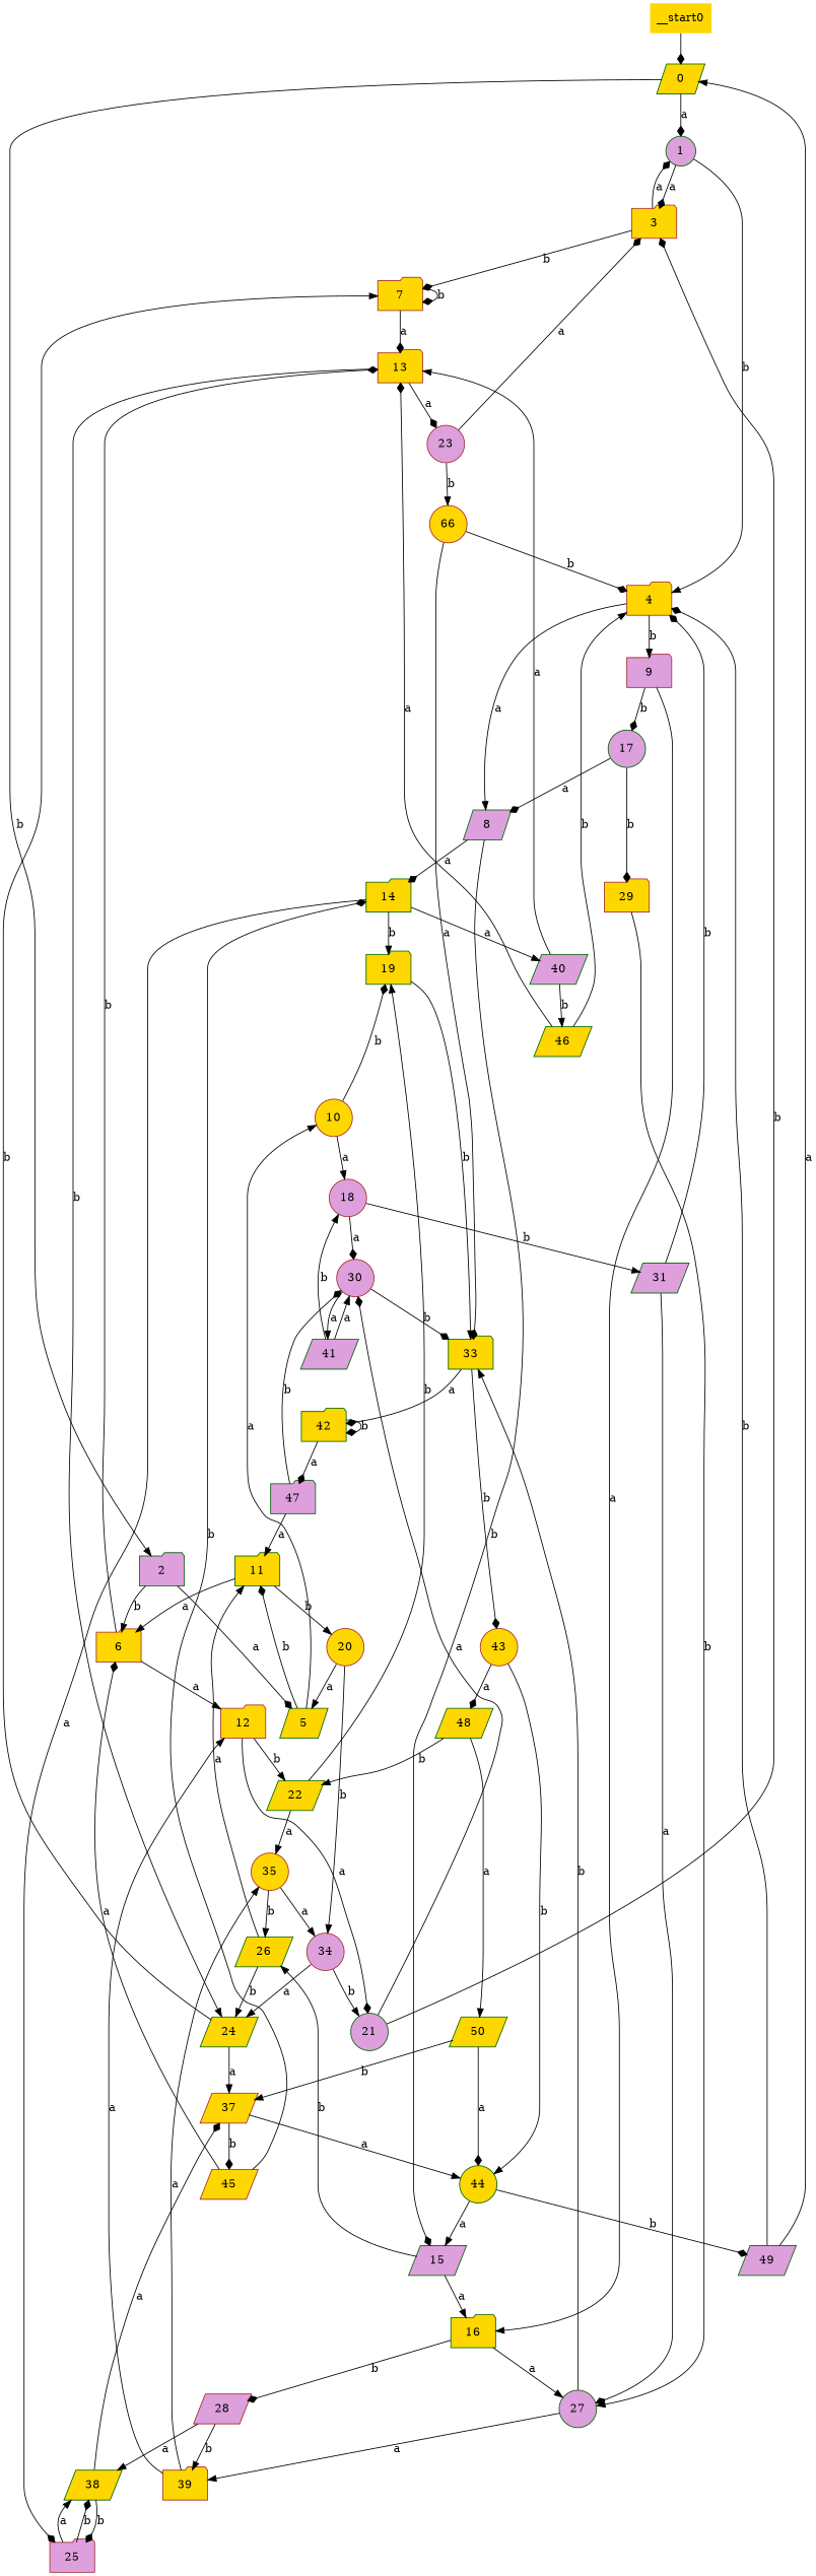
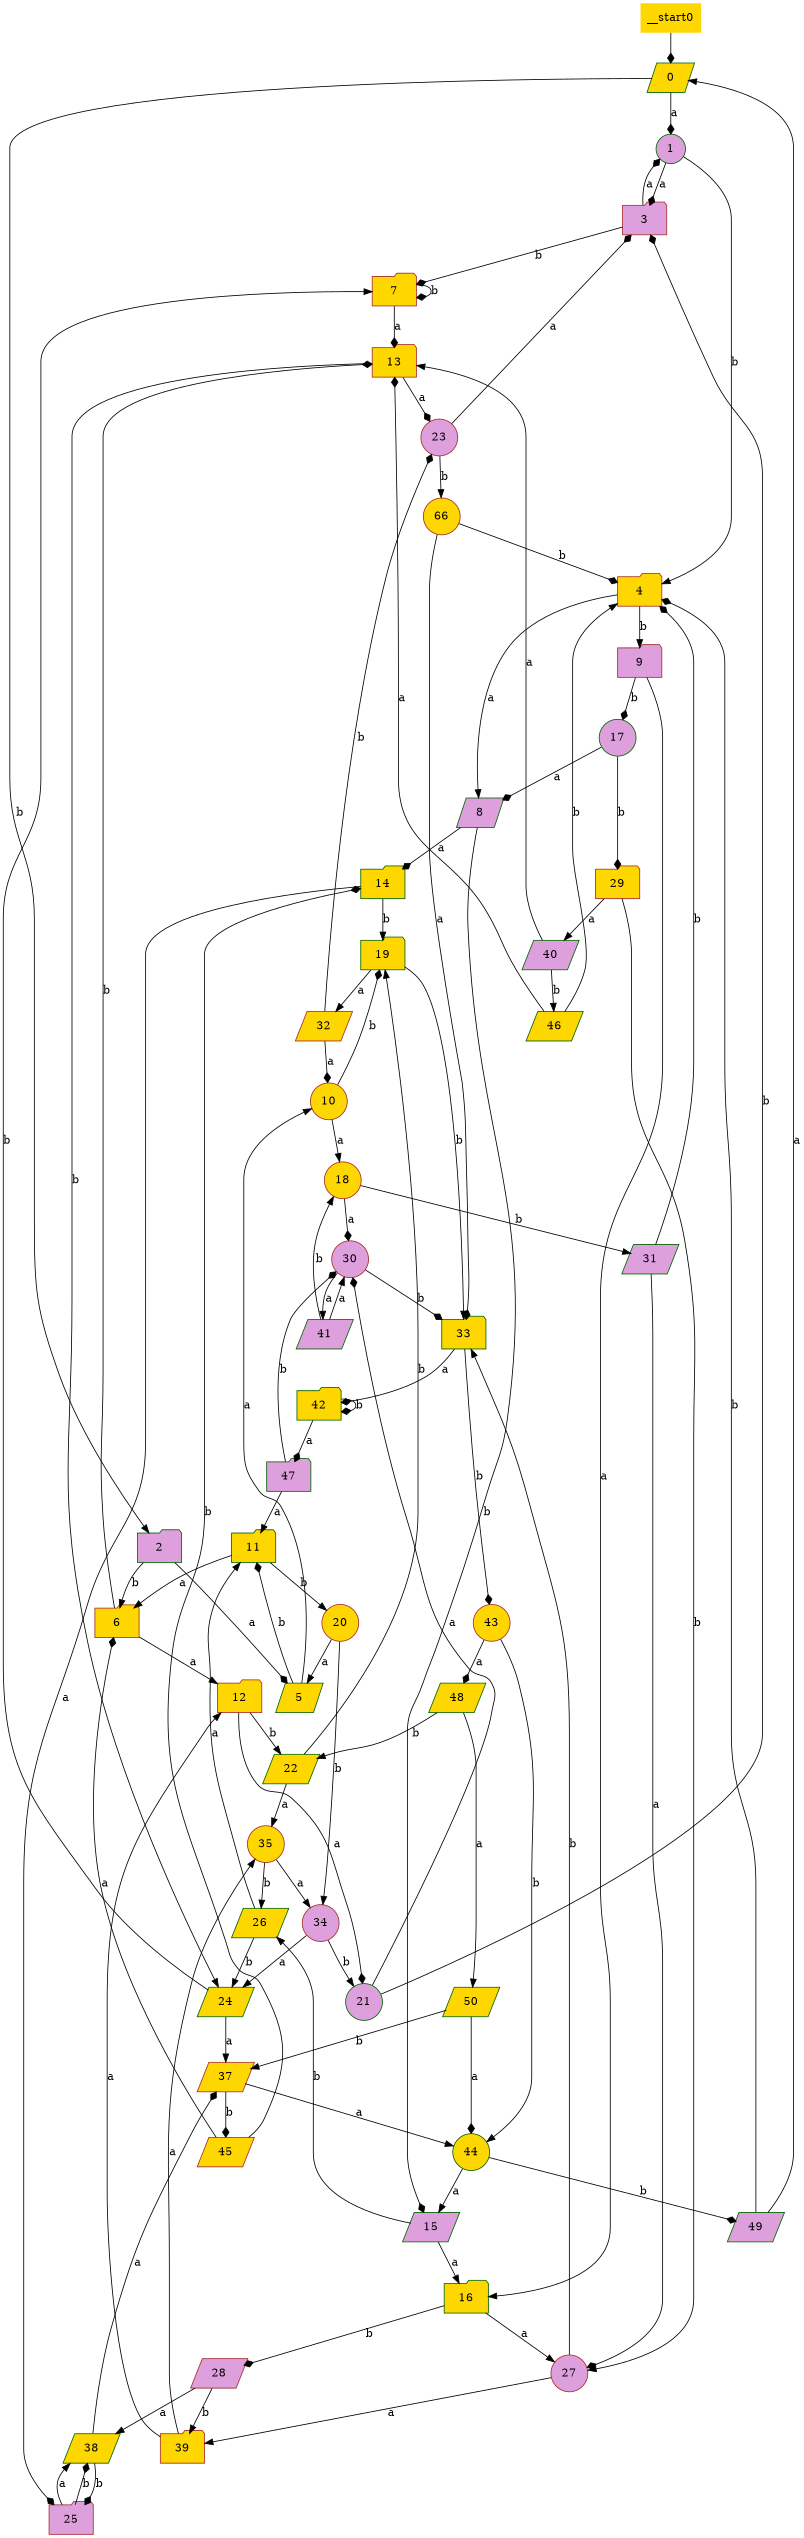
  digraph {
    node [color=darkgreen fillcolor=gold shape=parallelogram style=filled]
    edge [arrowhead=normal]
    __start0 [color=brown shape=none]
    0
    1 [fillcolor=plum shape=circle]
    2 [fillcolor=plum shape=folder]
-   3 [color=brown shape=folder]
+   3 [color=brown fillcolor=plum shape=folder]
    4 [color=brown shape=folder]
    5
    6 [color=brown shape=folder]
    7 [color=brown shape=folder]
    8 [fillcolor=plum]
    9 [color=brown fillcolor=plum shape=folder]
    10 [color=brown shape=circle]
    11 [shape=folder]
    12 [color=brown shape=folder]
    13 [color=brown shape=folder]
    14 [shape=folder]
    15 [fillcolor=plum]
    16 [shape=folder]
    17 [fillcolor=plum shape=circle]
-   18 [color=brown fillcolor=plum shape=circle]
+   18 [color=brown shape=circle]
    19 [shape=folder]
    20 [color=brown shape=circle]
    21 [fillcolor=plum shape=circle]
    22
    23 [color=brown fillcolor=plum shape=circle]
    24
    25 [color=brown fillcolor=plum shape=folder]
    26
-   27 [fillcolor=plum shape=circle]
+   27 [color=brown fillcolor=plum shape=circle]
    28 [color=brown fillcolor=plum]
    29 [color=brown shape=folder]
    30 [color=brown fillcolor=plum shape=circle]
    31 [fillcolor=plum]
+   32 [color=brown]
    33 [shape=folder]
    34 [color=brown fillcolor=plum shape=circle]
    35 [color=brown shape=circle]
    n38 [color=brown label=66 shape=circle]
    37 [color=brown]
    38
    39 [color=brown shape=folder]
    40 [fillcolor=plum]
    41 [fillcolor=plum]
    42 [shape=folder]
    43 [color=brown shape=circle]
    44 [shape=circle]
    45 [color=brown]
    46
    47 [fillcolor=plum shape=folder]
    48
    49 [fillcolor=plum]
    50
    __start0 -> 0 [arrowhead=diamond]
    0 -> 1 [arrowhead=diamond label=a]
    0 -> 2 [label=b]
    1 -> 3 [arrowhead=diamond label=a]
    1 -> 4 [label=b]
    2 -> 5 [arrowhead=diamond label=a]
    2 -> 6 [label=b]
    3 -> 1 [arrowhead=diamond label=a]
    3 -> 7 [arrowhead=diamond label=b]
    4 -> 8 [label=a]
    4 -> 9 [label=b]
    5 -> 10 [label=a]
    5 -> 11 [arrowhead=diamond label=b]
    6 -> 12 [label=a]
    6 -> 13 [arrowhead=diamond label=b]
    7 -> 7 [arrowhead=diamond label=b]
    7 -> 13 [arrowhead=diamond label=a]
    8 -> 14 [arrowhead=diamond label=a]
    8 -> 15 [arrowhead=diamond label=b]
    9 -> 16 [label=a]
    9 -> 17 [arrowhead=diamond label=b]
    10 -> 18 [label=a]
    10 -> 19 [arrowhead=diamond label=b]
    11 -> 6 [label=a]
    11 -> 20 [label=b]
    12 -> 21 [arrowhead=diamond label=a]
    12 -> 22 [label=b]
    13 -> 23 [arrowhead=diamond label=a]
    13 -> 24 [label=b]
    14 -> 19 [label=b]
    14 -> 25 [arrowhead=diamond label=a]
    15 -> 16 [label=a]
    15 -> 26 [label=b]
    16 -> 27 [label=a]
    16 -> 28 [arrowhead=diamond label=b]
    17 -> 8 [arrowhead=diamond label=a]
    17 -> 29 [arrowhead=diamond label=b]
    18 -> 30 [arrowhead=diamond label=a]
    18 -> 31 [label=b]
+   19 -> 32 [label=a]
    19 -> 33 [label=b]
    20 -> 5 [label=a]
    20 -> 34 [label=b]
    21 -> 3 [arrowhead=diamond label=b]
    21 -> 30 [arrowhead=diamond label=a]
    22 -> 19 [label=b]
    22 -> 35 [label=a]
    23 -> 3 [arrowhead=diamond label=a]
    23 -> n38 [label=b]
    24 -> 7 [label=b]
    24 -> 37 [label=a]
    25 -> 38 [label=a]
    25 -> 38 [arrowhead=diamond label=b]
    26 -> 11 [label=a]
    26 -> 24 [label=b]
    27 -> 33 [label=b]
    27 -> 39 [label=a]
    28 -> 38 [label=a]
    28 -> 39 [label=b]
    29 -> 27 [label=b]
-   14 -> 40 [label=a]
+   29 -> 40 [label=a]
    30 -> 33 [arrowhead=diamond label=b]
    30 -> 41 [label=a]
    31 -> 4 [arrowhead=diamond label=b]
    31 -> 27 [arrowhead=diamond label=a]
+   32 -> 10 [arrowhead=diamond label=a]
+   32 -> 23 [arrowhead=diamond label=b]
    33 -> 42 [arrowhead=diamond label=a]
    33 -> 43 [arrowhead=diamond label=b]
    34 -> 21 [label=b]
    34 -> 24 [label=a]
    35 -> 26 [label=b]
    35 -> 34 [label=a]
    n38 -> 4 [arrowhead=diamond label=b]
    n38 -> 33 [arrowhead=diamond label=a]
    37 -> 44 [label=a]
    37 -> 45 [arrowhead=diamond label=b]
    38 -> 25 [arrowhead=diamond label=b]
    38 -> 37 [arrowhead=diamond label=a]
    39 -> 12 [label=a]
    39 -> 35 [label=a]
    40 -> 13 [label=a]
    40 -> 46 [label=b]
    41 -> 18 [label=b]
    41 -> 30 [label=a]
    42 -> 42 [arrowhead=diamond label=b]
    42 -> 47 [arrowhead=diamond label=a]
    43 -> 44 [label=b]
    43 -> 48 [arrowhead=diamond label=a]
    44 -> 15 [label=a]
    44 -> 49 [arrowhead=diamond label=b]
    45 -> 6 [arrowhead=diamond label=a]
    45 -> 14 [arrowhead=diamond label=b]
    46 -> 4 [label=b]
    46 -> 13 [arrowhead=diamond label=a]
    47 -> 11 [label=a]
    47 -> 30 [arrowhead=diamond label=b]
    48 -> 22 [label=b]
    48 -> 50 [label=a]
    49 -> 0 [label=a]
    49 -> 4 [arrowhead=diamond label=b]
    50 -> 37 [label=b]
    50 -> 44 [arrowhead=diamond label=a]
  }
